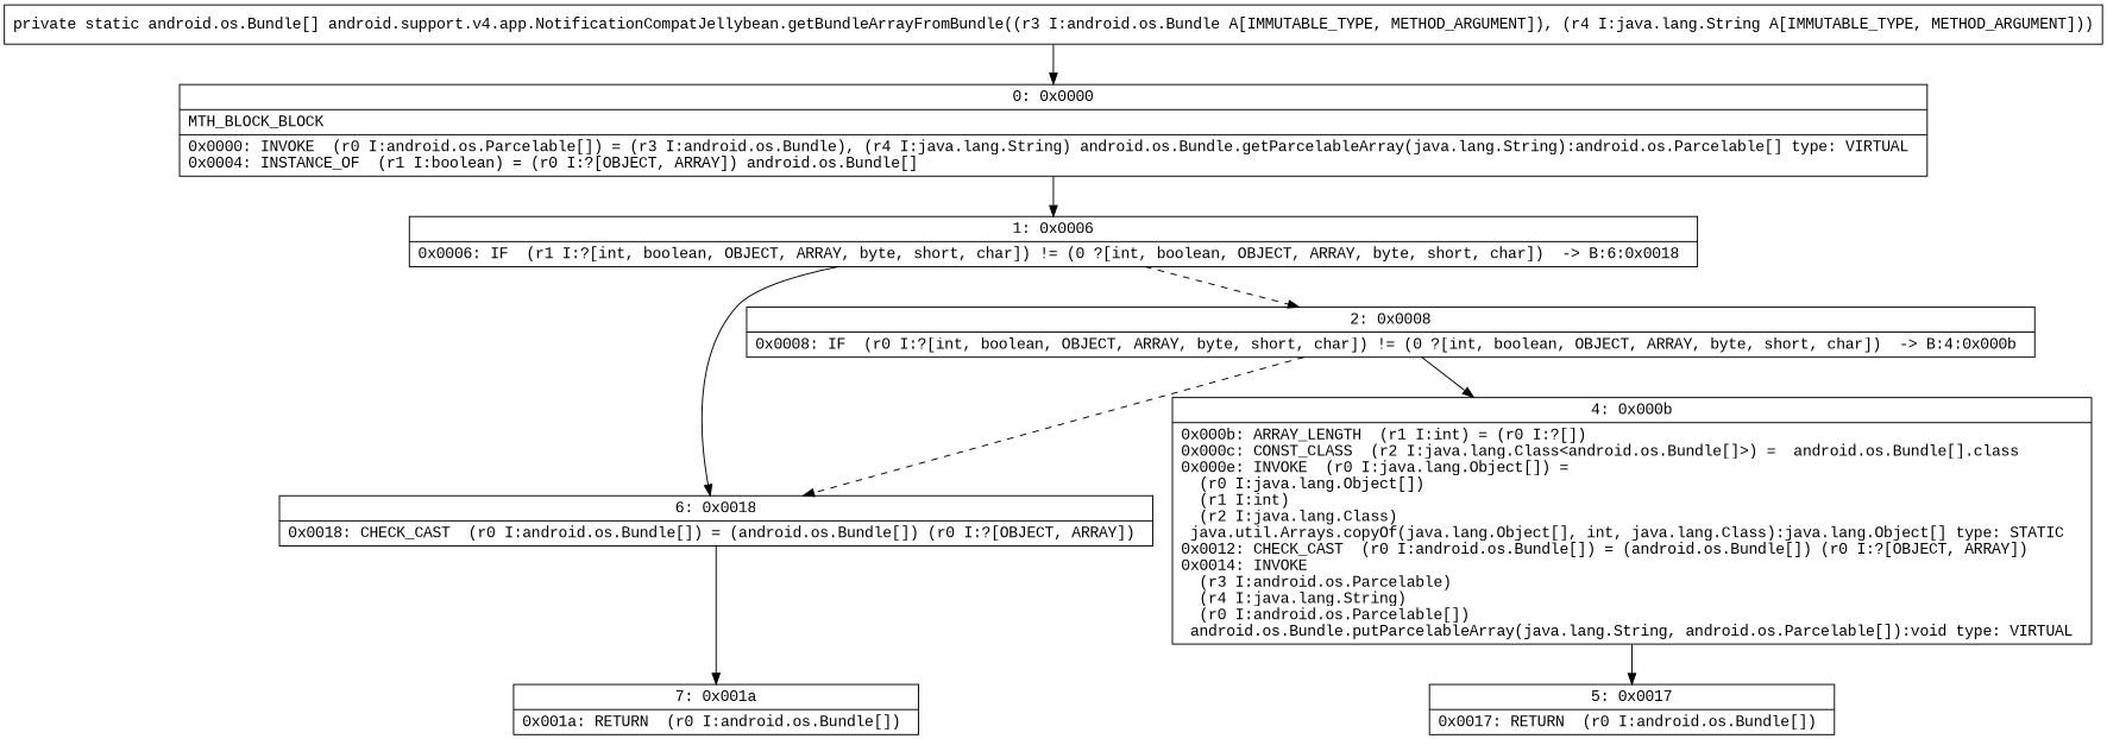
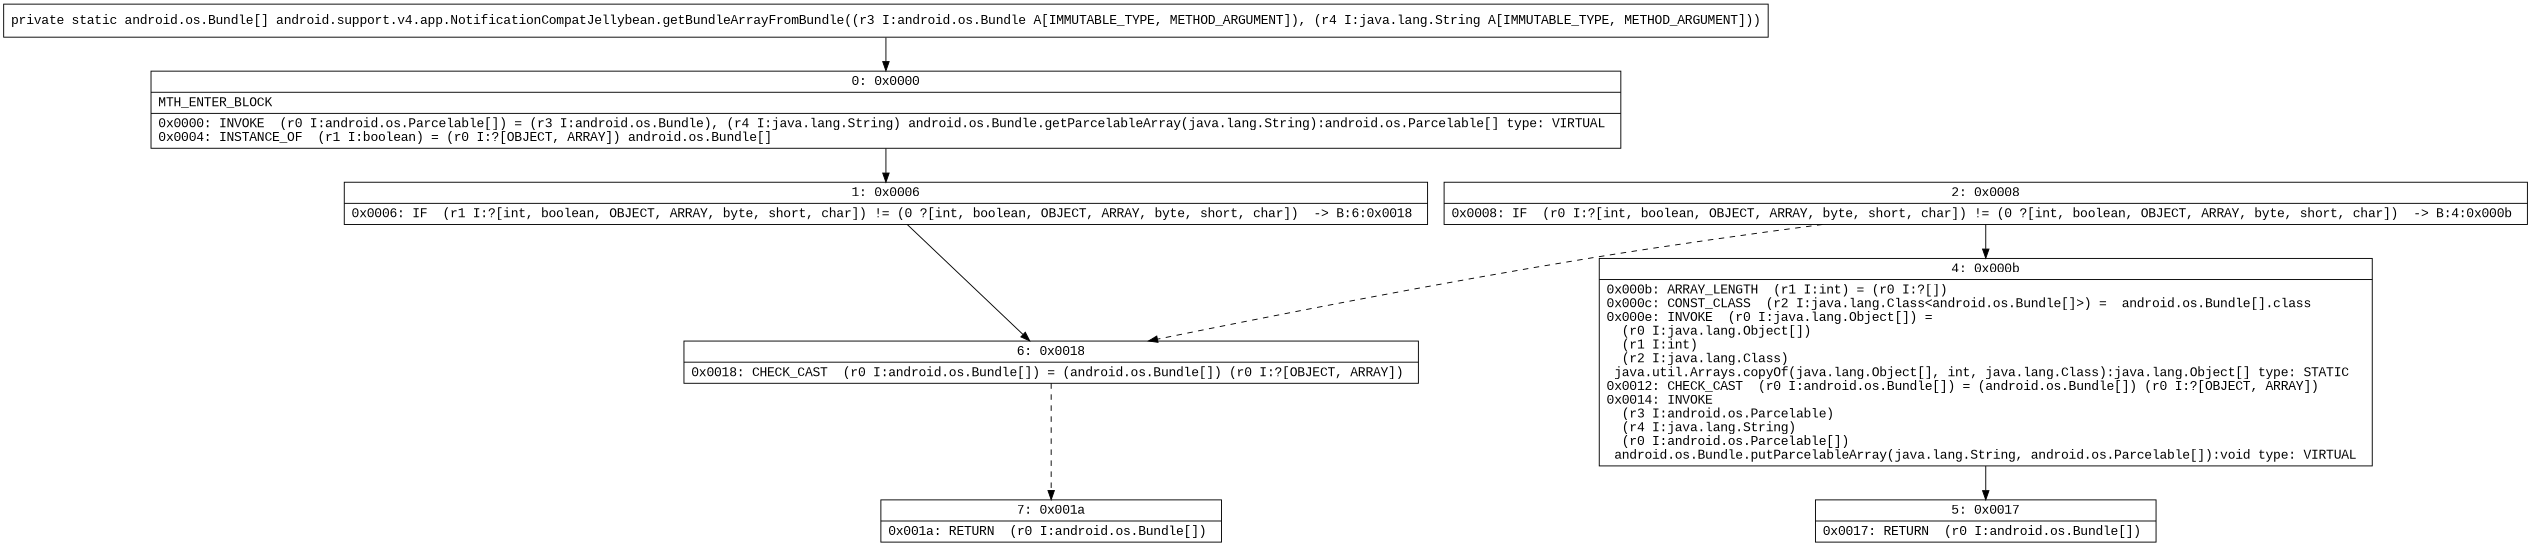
  digraph {
    fontname="Liberation Mono"
    node [fontname="Liberation Mono" shape=record]
    edge [fontname="Liberation Mono"]
-   n1 [label="{0\:\ 0x0000|MTH_BLOCK_BLOCK\l|0x0000: INVOKE  (r0 I:android.os.Parcelable[]) = (r3 I:android.os.Bundle), (r4 I:java.lang.String) android.os.Bundle.getParcelableArray(java.lang.String):android.os.Parcelable[] type: VIRTUAL \l0x0004: INSTANCE_OF  (r1 I:boolean) = (r0 I:?[OBJECT, ARRAY]) android.os.Bundle[] \l}"]
+   n1 [label="{0\:\ 0x0000|MTH_ENTER_BLOCK\l|0x0000: INVOKE  (r0 I:android.os.Parcelable[]) = (r3 I:android.os.Bundle), (r4 I:java.lang.String) android.os.Bundle.getParcelableArray(java.lang.String):android.os.Parcelable[] type: VIRTUAL \l0x0004: INSTANCE_OF  (r1 I:boolean) = (r0 I:?[OBJECT, ARRAY]) android.os.Bundle[] \l}"]
    n2 [label="{1\:\ 0x0006|0x0006: IF  (r1 I:?[int, boolean, OBJECT, ARRAY, byte, short, char]) != (0 ?[int, boolean, OBJECT, ARRAY, byte, short, char])  \-\> B:6:0x0018 \l}"]
    n3 [label="{2\:\ 0x0008|0x0008: IF  (r0 I:?[int, boolean, OBJECT, ARRAY, byte, short, char]) != (0 ?[int, boolean, OBJECT, ARRAY, byte, short, char])  \-\> B:4:0x000b \l}"]
    n4 [label="{6\:\ 0x0018|0x0018: CHECK_CAST  (r0 I:android.os.Bundle[]) = (android.os.Bundle[]) (r0 I:?[OBJECT, ARRAY]) \l}"]
    n5 [label="{4\:\ 0x000b|0x000b: ARRAY_LENGTH  (r1 I:int) = (r0 I:?[]) \l0x000c: CONST_CLASS  (r2 I:java.lang.Class\<android.os.Bundle[]\>) =  android.os.Bundle[].class \l0x000e: INVOKE  (r0 I:java.lang.Object[]) = \l  (r0 I:java.lang.Object[])\l  (r1 I:int)\l  (r2 I:java.lang.Class)\l java.util.Arrays.copyOf(java.lang.Object[], int, java.lang.Class):java.lang.Object[] type: STATIC \l0x0012: CHECK_CAST  (r0 I:android.os.Bundle[]) = (android.os.Bundle[]) (r0 I:?[OBJECT, ARRAY]) \l0x0014: INVOKE  \l  (r3 I:android.os.Parcelable)\l  (r4 I:java.lang.String)\l  (r0 I:android.os.Parcelable[])\l android.os.Bundle.putParcelableArray(java.lang.String, android.os.Parcelable[]):void type: VIRTUAL \l}"]
    n6 [label="{7\:\ 0x001a|0x001a: RETURN  (r0 I:android.os.Bundle[]) \l}"]
    n7 [label="{5\:\ 0x0017|0x0017: RETURN  (r0 I:android.os.Bundle[]) \l}"]
    n8 [label="{private static android.os.Bundle[] android.support.v4.app.NotificationCompatJellybean.getBundleArrayFromBundle((r3 I:android.os.Bundle A[IMMUTABLE_TYPE, METHOD_ARGUMENT]), (r4 I:java.lang.String A[IMMUTABLE_TYPE, METHOD_ARGUMENT])) }"]
    n1 -> n2
-   n2 -> n3 [style=dashed]
    n2 -> n4
    n3 -> n4 [style=dashed]
    n3 -> n5
-   n4 -> n6
+   n4 -> n6 [style=dashed]
    n5 -> n7
    n8 -> n1
  }
